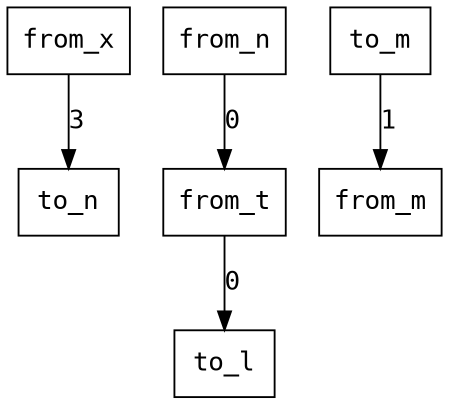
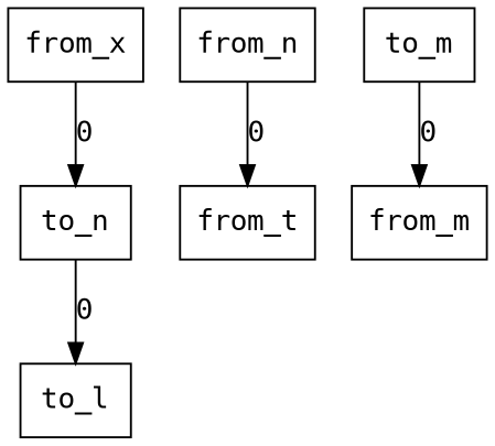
  digraph {
    fontname="DejaVu Sans Mono"
    rankdir=TB
    node [fillcolor=white fontname="DejaVu Sans Mono" shape=box style=filled]
    edge [fontname="DejaVu Sans Mono"]
    n1 [label=<from_x>]
    n2 [label=<to_n>]
    n3 [label=<from_n>]
    n4 [label=<from_t>]
    n5 [label=<to_l>]
    n6 [label=<from_m>]
    n7 [label=<to_m>]
-   n1 -> n2 [label=3]
+   n1 -> n2 [label=0]
    n3 -> n4 [label=0]
-   n4 -> n5 [label=0]
-   n7 -> n6 [label=1]
+   n2 -> n5 [label=0]
+   n7 -> n6 [label=0]
  }
